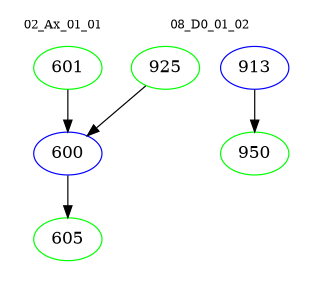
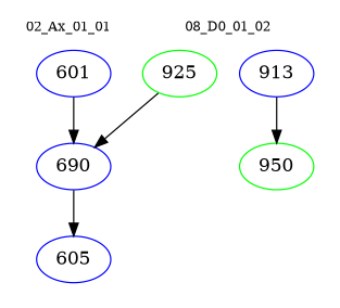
  digraph {
    node [color=green]
    edge [color=black]
-   n1 [label=601]
-   n2 [color=blue label=600]
-   n3 [label=605]
+   n1 [color=blue label=601]
+   n2 [color=blue label=690]
+   n3 [color=blue label=605]
    n4 [label=925]
    n5 [color=blue label=913]
    n6 [label=950]
    subgraph cluster_1 {
      color=white
      fontsize=10
      label="02_Ax_01_01"
      n1
      n2
      n3
    }
    subgraph cluster_2 {
      color=white
      fontsize=10
      label="08_D0_01_02"
      n4
      n5
      n6
    }
    n1 -> n2
    n2 -> n3
    n4 -> n2
    n5 -> n6
  }
